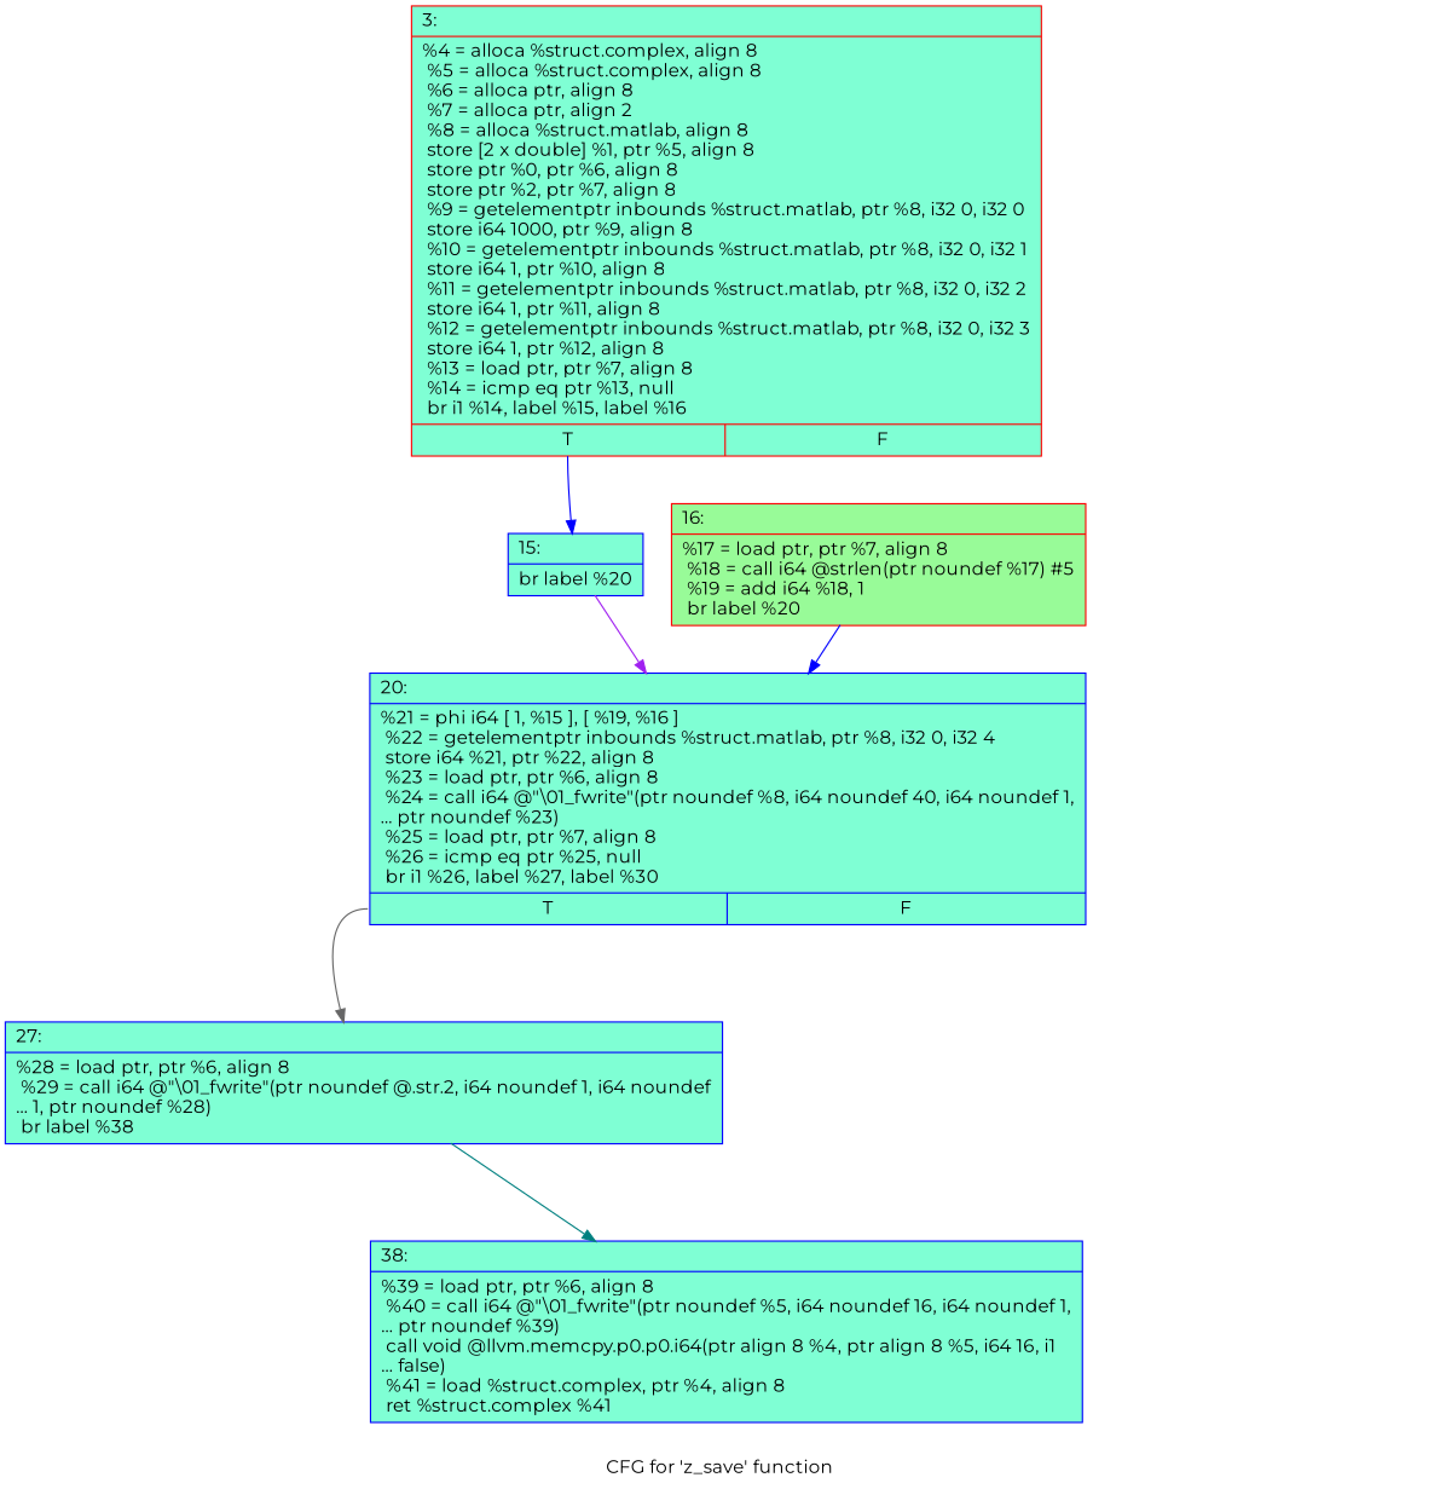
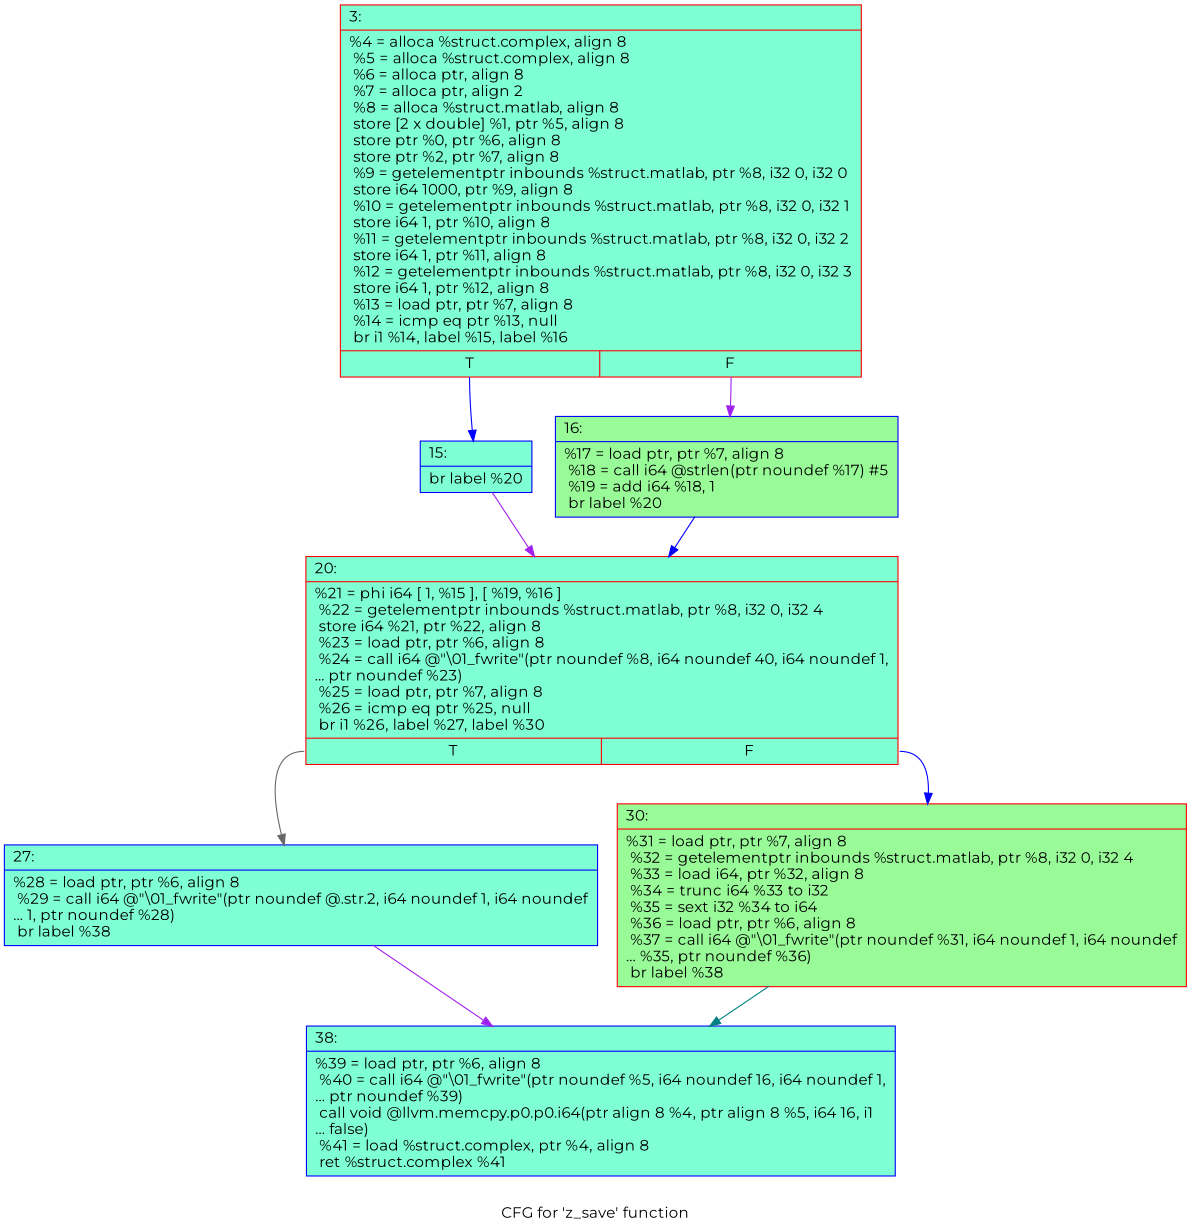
  digraph {
    fontname=Montserrat
    label="CFG for 'z_save' function"
    node [color=blue fillcolor=aquamarine fontname=Montserrat shape=record style=filled]
    edge [color=blue fontname=Montserrat]
    n1 [color=red label="{3:\l|  %4 = alloca %struct.complex, align 8\l  %5 = alloca %struct.complex, align 8\l  %6 = alloca ptr, align 8\l  %7 = alloca ptr, align 2\l  %8 = alloca %struct.matlab, align 8\l  store [2 x double] %1, ptr %5, align 8\l  store ptr %0, ptr %6, align 8\l  store ptr %2, ptr %7, align 8\l  %9 = getelementptr inbounds %struct.matlab, ptr %8, i32 0, i32 0\l  store i64 1000, ptr %9, align 8\l  %10 = getelementptr inbounds %struct.matlab, ptr %8, i32 0, i32 1\l  store i64 1, ptr %10, align 8\l  %11 = getelementptr inbounds %struct.matlab, ptr %8, i32 0, i32 2\l  store i64 1, ptr %11, align 8\l  %12 = getelementptr inbounds %struct.matlab, ptr %8, i32 0, i32 3\l  store i64 1, ptr %12, align 8\l  %13 = load ptr, ptr %7, align 8\l  %14 = icmp eq ptr %13, null\l  br i1 %14, label %15, label %16\l|{<s0>T|<s1>F}}"]
    n2 [label="{15:\l|  br label %20\l}"]
-   n3 [color=red fillcolor=palegreen label="{16:\l|  %17 = load ptr, ptr %7, align 8\l  %18 = call i64 @strlen(ptr noundef %17) #5\l  %19 = add i64 %18, 1\l  br label %20\l}"]
-   n4 [label="{20:\l|  %21 = phi i64 [ 1, %15 ], [ %19, %16 ]\l  %22 = getelementptr inbounds %struct.matlab, ptr %8, i32 0, i32 4\l  store i64 %21, ptr %22, align 8\l  %23 = load ptr, ptr %6, align 8\l  %24 = call i64 @\"\\01_fwrite\"(ptr noundef %8, i64 noundef 40, i64 noundef 1,\l... ptr noundef %23)\l  %25 = load ptr, ptr %7, align 8\l  %26 = icmp eq ptr %25, null\l  br i1 %26, label %27, label %30\l|{<s0>T|<s1>F}}"]
+   n3 [fillcolor=palegreen label="{16:\l|  %17 = load ptr, ptr %7, align 8\l  %18 = call i64 @strlen(ptr noundef %17) #5\l  %19 = add i64 %18, 1\l  br label %20\l}"]
+   n4 [color=red label="{20:\l|  %21 = phi i64 [ 1, %15 ], [ %19, %16 ]\l  %22 = getelementptr inbounds %struct.matlab, ptr %8, i32 0, i32 4\l  store i64 %21, ptr %22, align 8\l  %23 = load ptr, ptr %6, align 8\l  %24 = call i64 @\"\\01_fwrite\"(ptr noundef %8, i64 noundef 40, i64 noundef 1,\l... ptr noundef %23)\l  %25 = load ptr, ptr %7, align 8\l  %26 = icmp eq ptr %25, null\l  br i1 %26, label %27, label %30\l|{<s0>T|<s1>F}}"]
    n5 [label="{27:\l|  %28 = load ptr, ptr %6, align 8\l  %29 = call i64 @\"\\01_fwrite\"(ptr noundef @.str.2, i64 noundef 1, i64 noundef\l... 1, ptr noundef %28)\l  br label %38\l}"]
+   n6 [color=red fillcolor=palegreen label="{30:\l|  %31 = load ptr, ptr %7, align 8\l  %32 = getelementptr inbounds %struct.matlab, ptr %8, i32 0, i32 4\l  %33 = load i64, ptr %32, align 8\l  %34 = trunc i64 %33 to i32\l  %35 = sext i32 %34 to i64\l  %36 = load ptr, ptr %6, align 8\l  %37 = call i64 @\"\\01_fwrite\"(ptr noundef %31, i64 noundef 1, i64 noundef\l... %35, ptr noundef %36)\l  br label %38\l}"]
    n7 [label="{38:\l|  %39 = load ptr, ptr %6, align 8\l  %40 = call i64 @\"\\01_fwrite\"(ptr noundef %5, i64 noundef 16, i64 noundef 1,\l... ptr noundef %39)\l  call void @llvm.memcpy.p0.p0.i64(ptr align 8 %4, ptr align 8 %5, i64 16, i1\l... false)\l  %41 = load %struct.complex, ptr %4, align 8\l  ret %struct.complex %41\l}"]
    n1 -> n2 [tailport=s0]
+   n1 -> n3 [color=purple tailport=s1]
    n2 -> n4 [color=purple]
    n3 -> n4
    n4 -> n5 [color=gray40 tailport=s0]
-   n5 -> n7 [color=teal]
+   n4 -> n6 [tailport=s1]
+   n5 -> n7 [color=purple]
+   n6 -> n7 [color=teal]
  }
